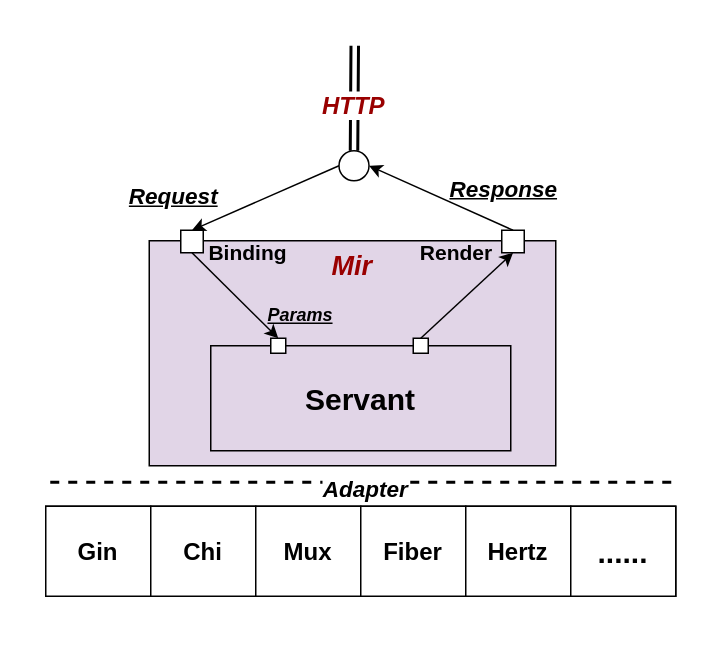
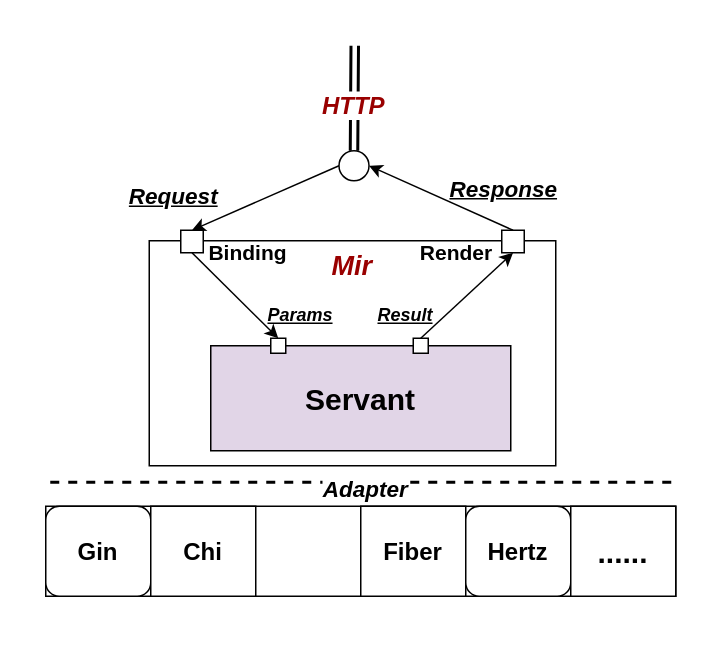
  <mxCell id="0" />
  <mxCell id="1" parent="0" />
  <mxCell id="2" value="" style="rounded=0;whiteSpace=wrap;html=1;dashed=1;strokeColor=none;fontSize=20;fontColor=#000000;fillColor=none;gradientColor=none;" vertex="1" parent="1"><mxGeometry x="20" y="20" width="440" height="390" as="geometry" /></mxCell>
- <mxCell id="3" value="Mir" style="rounded=0;whiteSpace=wrap;html=1;fontStyle=3;verticalAlign=top;fontSize=18;fontColor=#990000;fillColor=#e1d5e7;" vertex="1" parent="1"><mxGeometry x="99" y="160" width="271" height="150" as="geometry" /></mxCell>
+ <mxCell id="3" value="Mir" style="rounded=0;whiteSpace=wrap;html=1;fontStyle=3;verticalAlign=top;fontSize=18;fontColor=#990000;" vertex="1" parent="1"><mxGeometry x="99" y="160" width="271" height="150" as="geometry" /></mxCell>
  <mxCell id="4" value="" style="whiteSpace=wrap;html=1;aspect=fixed;" vertex="1" parent="1"><mxGeometry x="120" y="153" width="15" height="15" as="geometry" /></mxCell>
  <mxCell id="5" value="" style="whiteSpace=wrap;html=1;aspect=fixed;" vertex="1" parent="1"><mxGeometry x="334" y="153" width="15" height="15" as="geometry" /></mxCell>
  <mxCell id="6" value="Servant" style="rounded=0;whiteSpace=wrap;html=1;fontStyle=1;fontSize=20;fontColor=#000000;fillColor=#e1d5e7;" vertex="1" parent="1"><mxGeometry x="140" y="230" width="200" height="70" as="geometry" /></mxCell>
  <mxCell id="7" value="" style="whiteSpace=wrap;html=1;aspect=fixed;" vertex="1" parent="1"><mxGeometry x="180" y="225" width="10" height="10" as="geometry" /></mxCell>
  <mxCell id="8" value="" style="whiteSpace=wrap;html=1;aspect=fixed;" vertex="1" parent="1"><mxGeometry x="275" y="225" width="10" height="10" as="geometry" /></mxCell>
  <mxCell id="9" value="" style="endArrow=classic;html=1;rounded=0;entryX=0.5;entryY=0;entryDx=0;entryDy=0;exitX=0;exitY=0.5;exitDx=0;exitDy=0;" edge="1" parent="1" source="19" target="4"><mxGeometry width="50" height="50" relative="1" as="geometry"><mxPoint x="220" y="90" as="sourcePoint" /><mxPoint x="120" y="90" as="targetPoint" /></mxGeometry></mxCell>
  <mxCell id="10" value="" style="endArrow=classic;html=1;rounded=0;exitX=0.5;exitY=0;exitDx=0;exitDy=0;entryX=1;entryY=0.5;entryDx=0;entryDy=0;" edge="1" parent="1" source="5" target="19"><mxGeometry width="50" height="50" relative="1" as="geometry"><mxPoint x="310" y="330" as="sourcePoint" /><mxPoint x="260" y="90" as="targetPoint" /></mxGeometry></mxCell>
  <mxCell id="11" value="" style="endArrow=classic;html=1;rounded=0;exitX=0.5;exitY=1;exitDx=0;exitDy=0;entryX=0.5;entryY=0;entryDx=0;entryDy=0;" edge="1" parent="1" source="4" target="7"><mxGeometry width="50" height="50" relative="1" as="geometry"><mxPoint x="310" y="330" as="sourcePoint" /><mxPoint x="360" y="280" as="targetPoint" /></mxGeometry></mxCell>
  <mxCell id="12" value="" style="endArrow=classic;html=1;rounded=0;exitX=0.5;exitY=0;exitDx=0;exitDy=0;entryX=0.5;entryY=1;entryDx=0;entryDy=0;" edge="1" parent="1" source="8" target="5"><mxGeometry width="50" height="50" relative="1" as="geometry"><mxPoint x="310" y="330" as="sourcePoint" /><mxPoint x="360" y="280" as="targetPoint" /></mxGeometry></mxCell>
  <mxCell id="13" value="Binding" style="text;html=1;strokeColor=none;fillColor=none;align=center;verticalAlign=middle;whiteSpace=wrap;rounded=0;fontStyle=1;fontSize=14;" vertex="1" parent="1"><mxGeometry x="135" y="153" width="60" height="30" as="geometry" /></mxCell>
  <mxCell id="14" value="Render" style="text;html=1;strokeColor=none;fillColor=none;align=center;verticalAlign=middle;whiteSpace=wrap;rounded=0;fontStyle=1;fontSize=14;" vertex="1" parent="1"><mxGeometry x="274" y="153" width="60" height="30" as="geometry" /></mxCell>
  <mxCell id="15" value="Params" style="text;html=1;strokeColor=none;fillColor=none;align=center;verticalAlign=middle;whiteSpace=wrap;rounded=0;fontStyle=7" vertex="1" parent="1"><mxGeometry x="170" y="195" width="60" height="30" as="geometry" /></mxCell>
+ <mxCell id="16" value="Result" style="text;html=1;strokeColor=none;fillColor=none;align=center;verticalAlign=middle;whiteSpace=wrap;rounded=0;fontStyle=7" vertex="1" parent="1"><mxGeometry x="240" y="195" width="60" height="30" as="geometry" /></mxCell>
  <mxCell id="17" value="Request" style="text;html=1;align=center;verticalAlign=middle;resizable=0;points=[];autosize=1;strokeColor=none;fillColor=none;fontStyle=7;fontSize=15;" vertex="1" parent="1"><mxGeometry x="75" y="115" width="80" height="30" as="geometry" /></mxCell>
  <mxCell id="18" value="Response" style="text;html=1;align=center;verticalAlign=middle;resizable=0;points=[];autosize=1;strokeColor=none;fillColor=none;fontStyle=7;fontSize=15;" vertex="1" parent="1"><mxGeometry x="285" y="110" width="100" height="30" as="geometry" /></mxCell>
  <mxCell id="19" value="" style="ellipse;whiteSpace=wrap;html=1;aspect=fixed;fontSize=15;" vertex="1" parent="1"><mxGeometry x="225.5" y="100" width="20" height="20" as="geometry" /></mxCell>
  <mxCell id="20" value="" style="endArrow=none;html=1;rounded=0;fontSize=15;exitX=0.5;exitY=0;exitDx=0;exitDy=0;strokeWidth=2;shape=link;" edge="1" parent="1" source="19"><mxGeometry width="50" height="50" relative="1" as="geometry"><mxPoint x="310" y="390" as="sourcePoint" /><mxPoint x="236" y="30" as="targetPoint" /></mxGeometry></mxCell>
  <mxCell id="21" value="HTTP" style="edgeLabel;html=1;align=center;verticalAlign=middle;resizable=0;points=[];fontSize=16;fontStyle=3;fontColor=#990000;" vertex="1" connectable="0" parent="20"><mxGeometry x="0.161" y="-2" relative="1" as="geometry"><mxPoint x="-3" y="10" as="offset" /></mxGeometry></mxCell>
  <mxCell id="22" value="" style="rounded=0;whiteSpace=wrap;html=1;fontSize=18;fontColor=#000000;fillColor=none;" vertex="1" parent="1"><mxGeometry x="30" y="337" width="420" height="60" as="geometry" /></mxCell>
- <mxCell id="23" value="Gin" style="rounded=0;whiteSpace=wrap;html=1;strokeColor=default;fontSize=16;fontColor=#000000;fillColor=default;gradientColor=none;fontStyle=1" vertex="1" parent="1"><mxGeometry x="30" y="337" width="70" height="60" as="geometry" /></mxCell>
+ <mxCell id="23" value="Gin" style="whiteSpace=wrap;html=1;strokeColor=default;fontSize=16;fontColor=#000000;fillColor=default;gradientColor=none;fontStyle=1;rounded=1;" vertex="1" parent="1"><mxGeometry x="30" y="337" width="70" height="60" as="geometry" /></mxCell>
  <mxCell id="24" value="Chi" style="rounded=0;whiteSpace=wrap;html=1;strokeColor=default;fontSize=16;fontColor=#000000;fillColor=default;gradientColor=none;fontStyle=1" vertex="1" parent="1"><mxGeometry x="100" y="337" width="70" height="60" as="geometry" /></mxCell>
- <mxCell id="25" value="Mux" style="rounded=0;whiteSpace=wrap;html=1;strokeColor=default;fontSize=16;fontColor=#000000;fillColor=default;gradientColor=none;fontStyle=1" vertex="1" parent="1"><mxGeometry x="170" y="337" width="70" height="60" as="geometry" /></mxCell>
  <mxCell id="26" value="Fiber" style="rounded=0;whiteSpace=wrap;html=1;strokeColor=default;fontSize=16;fontColor=#000000;fillColor=default;gradientColor=none;fontStyle=1" vertex="1" parent="1"><mxGeometry x="240" y="337" width="70" height="60" as="geometry" /></mxCell>
- <mxCell id="27" value="Hertz" style="rounded=0;whiteSpace=wrap;html=1;strokeColor=default;fontSize=16;fontColor=#000000;fillColor=default;gradientColor=none;fontStyle=1" vertex="1" parent="1"><mxGeometry x="310" y="337" width="70" height="60" as="geometry" /></mxCell>
+ <mxCell id="27" value="Hertz" style="whiteSpace=wrap;html=1;strokeColor=default;fontSize=16;fontColor=#000000;fillColor=default;gradientColor=none;fontStyle=1;rounded=1;" vertex="1" parent="1"><mxGeometry x="310" y="337" width="70" height="60" as="geometry" /></mxCell>
  <mxCell id="28" value="......" style="rounded=0;whiteSpace=wrap;html=1;strokeColor=default;fontSize=20;fontColor=#000000;fillColor=default;gradientColor=none;fontStyle=1;verticalAlign=middle;horizontal=1;" vertex="1" parent="1"><mxGeometry x="380" y="337" width="70" height="60" as="geometry" /></mxCell>
  <mxCell id="29" value="&lt;b&gt;&lt;font style=&quot;font-size: 15px;&quot;&gt;Adapter&lt;/font&gt;&lt;/b&gt;" style="line;strokeWidth=2;html=1;strokeColor=default;fontSize=18;fontColor=#000000;fillColor=default;gradientColor=none;dashed=1;verticalAlign=middle;fontStyle=2;align=center;horizontal=1;labelPosition=center;verticalLabelPosition=middle;" vertex="1" parent="1"><mxGeometry x="33" y="316" width="420" height="10" as="geometry" /></mxCell>
